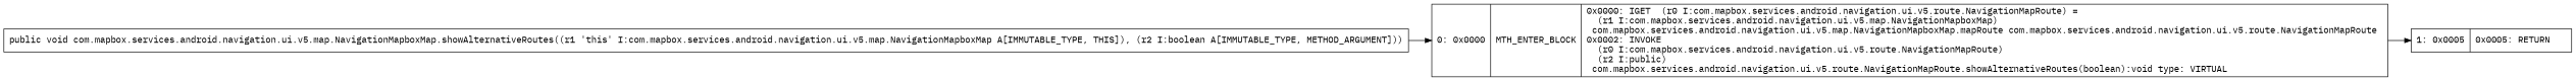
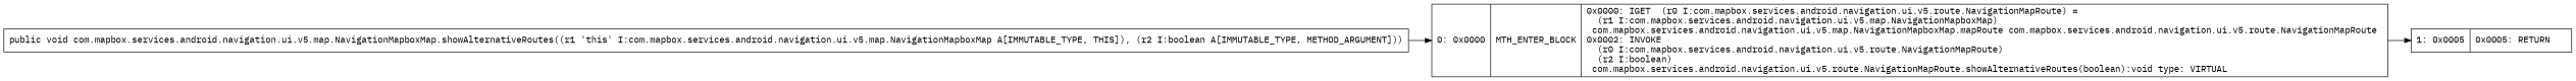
  digraph {
    rankdir=LR
    fontname="IBM Plex Mono"
    node [shape=record fontname="IBM Plex Mono"]
    edge [fontname="IBM Plex Mono"]
-   n1 [label="{0\:\ 0x0000|MTH_ENTER_BLOCK\l|0x0000: IGET  (r0 I:com.mapbox.services.android.navigation.ui.v5.route.NavigationMapRoute) = \l  (r1 I:com.mapbox.services.android.navigation.ui.v5.map.NavigationMapboxMap)\l com.mapbox.services.android.navigation.ui.v5.map.NavigationMapboxMap.mapRoute com.mapbox.services.android.navigation.ui.v5.route.NavigationMapRoute \l0x0002: INVOKE  \l  (r0 I:com.mapbox.services.android.navigation.ui.v5.route.NavigationMapRoute)\l  (r2 I:public)\l com.mapbox.services.android.navigation.ui.v5.route.NavigationMapRoute.showAlternativeRoutes(boolean):void type: VIRTUAL \l}"]
+   n1 [label="{0\:\ 0x0000|MTH_ENTER_BLOCK\l|0x0000: IGET  (r0 I:com.mapbox.services.android.navigation.ui.v5.route.NavigationMapRoute) = \l  (r1 I:com.mapbox.services.android.navigation.ui.v5.map.NavigationMapboxMap)\l com.mapbox.services.android.navigation.ui.v5.map.NavigationMapboxMap.mapRoute com.mapbox.services.android.navigation.ui.v5.route.NavigationMapRoute \l0x0002: INVOKE  \l  (r0 I:com.mapbox.services.android.navigation.ui.v5.route.NavigationMapRoute)\l  (r2 I:boolean)\l com.mapbox.services.android.navigation.ui.v5.route.NavigationMapRoute.showAlternativeRoutes(boolean):void type: VIRTUAL \l}"]
    n2 [label="{1\:\ 0x0005|0x0005: RETURN   \l}"]
    n3 [label="{public void com.mapbox.services.android.navigation.ui.v5.map.NavigationMapboxMap.showAlternativeRoutes((r1 'this' I:com.mapbox.services.android.navigation.ui.v5.map.NavigationMapboxMap A[IMMUTABLE_TYPE, THIS]), (r2 I:boolean A[IMMUTABLE_TYPE, METHOD_ARGUMENT])) }"]
    n1 -> n2
    n3 -> n1
  }
